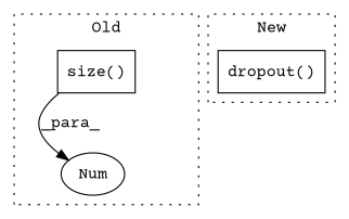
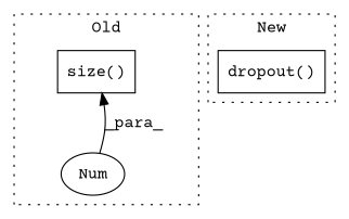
  digraph {
    fontname="Courier Prime"
    node [a=75 shape=box fontname="Courier Prime"]
    n1 [l="17,1" label="size()" s="7461,7479"]
    n2 [a=76 l=1 label=Num s=7478 shape=ellipse]
    n3 [l="13,1" label="dropout()" s="9032,9056"]
    subgraph cluster_1 {
      label=Old
      style=dotted
      n1
      n2
    }
    subgraph cluster_2 {
      label=New
      style=dotted
      n3
    }
-   n1 -> n2 [label=_para_ fontname="Courier Prime"]
+   n2 -> n1 [label=_para_ fontname="Courier Prime"]
  }
